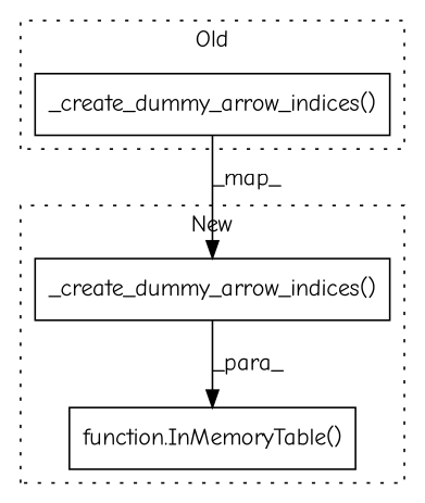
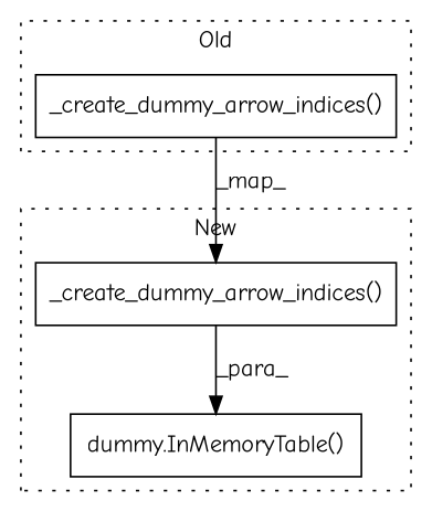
  digraph {
    fontname="Comic Neue"
    node [a=75 l=34 shape=box fontname="Comic Neue"]
    edge [fontname="Comic Neue"]
    n1 [label="_create_dummy_arrow_indices()" s=17272]
-   n2 [l="14,1" label="function.InMemoryTable()" s="17258,17306"]
+   n2 [l="14,1" label="dummy.InMemoryTable()" s="17258,17306"]
    n3 [label="_create_dummy_arrow_indices()" s=17110]
    subgraph cluster_1 {
      label=New
      style=dotted
      n1
      n2
    }
    subgraph cluster_2 {
      label=Old
      style=dotted
      n3
    }
    n1 -> n2 [label=_para_]
    n3 -> n1 [label=_map_]
  }
